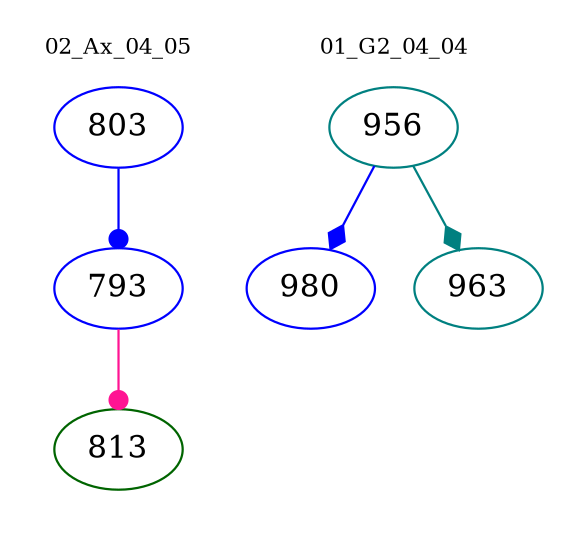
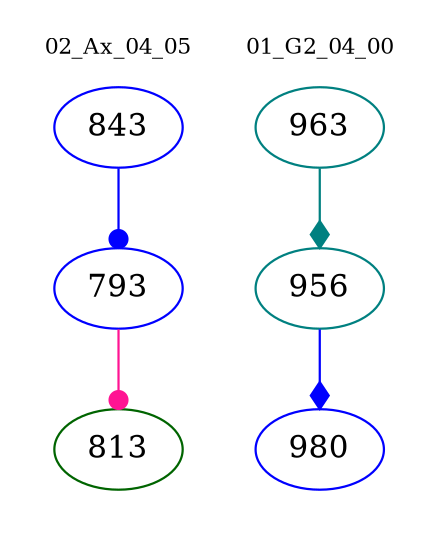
  digraph {
    node [color=blue]
    edge [arrowhead=dot color=blue]
-   n1 [label=803]
+   n1 [label=843]
    n2 [label=793]
    n3 [color=darkgreen label=813]
    n4 [color=teal label=956]
    n5 [label=980]
    n6 [color=teal label=963]
    subgraph cluster_1 {
      color=white
      fontsize=10
      label="02_Ax_04_05"
      n1
      n2
      n3
    }
    subgraph cluster_2 {
      color=white
      fontsize=10
-     label="01_G2_04_04"
+     label="01_G2_04_00"
      n4
      n5
      n6
    }
    n1 -> n2
    n2 -> n3 [color=deeppink]
    n4 -> n5 [arrowhead=diamond]
-   n4 -> n6 [arrowhead=diamond color=teal]
+   n6 -> n4 [arrowhead=diamond color=teal]
  }
